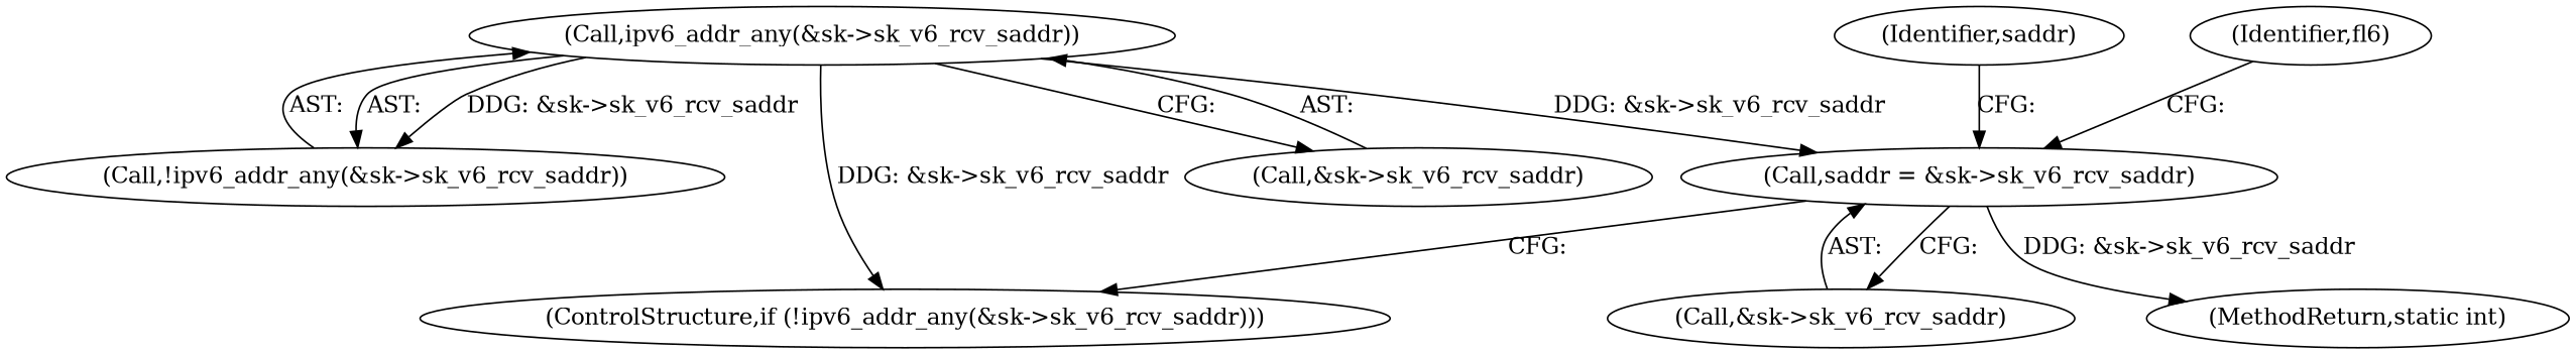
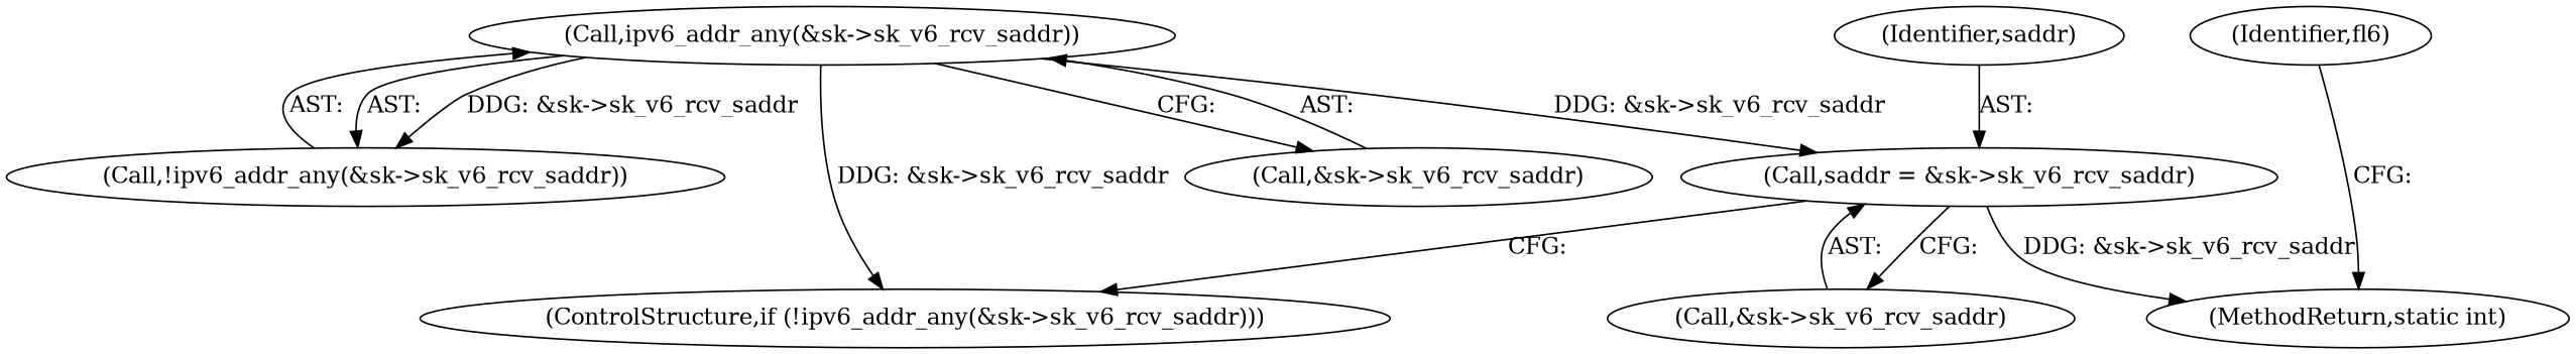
  digraph {
    n1 [label="(Call,saddr = &sk->sk_v6_rcv_saddr)"]
    n2 [label="(Call,&sk->sk_v6_rcv_saddr)"]
    n3 [label="(ControlStructure,if (!ipv6_addr_any(&sk->sk_v6_rcv_saddr)))"]
    n4 [label="(MethodReturn,static int)"]
    n5 [label="(Call,ipv6_addr_any(&sk->sk_v6_rcv_saddr))"]
    n6 [label="(Call,&sk->sk_v6_rcv_saddr)"]
    n7 [label="(Call,!ipv6_addr_any(&sk->sk_v6_rcv_saddr))"]
    n8 [label="(Identifier,fl6)"]
    n9 [label="(Identifier,saddr)"]
    n1 -> n2 [label="CFG: "]
    n1 -> n3 [label="CFG: "]
    n1 -> n4 [label="DDG: &sk->sk_v6_rcv_saddr"]
    n2 -> n1 [label="AST: "]
    n5 -> n1 [label="DDG: &sk->sk_v6_rcv_saddr"]
    n5 -> n3 [label="DDG: &sk->sk_v6_rcv_saddr"]
    n5 -> n6 [label="CFG: "]
    n5 -> n7 [label="AST: "]
    n5 -> n7 [label="DDG: &sk->sk_v6_rcv_saddr"]
    n6 -> n5 [label="AST: "]
    n7 -> n5 [label="AST: "]
-   n8 -> n1 [label="CFG: "]
-   n9 -> n1 [label="CFG: "]
+   n8 -> n4 [label="CFG: "]
+   n9 -> n1 [label="AST: "]
  }
